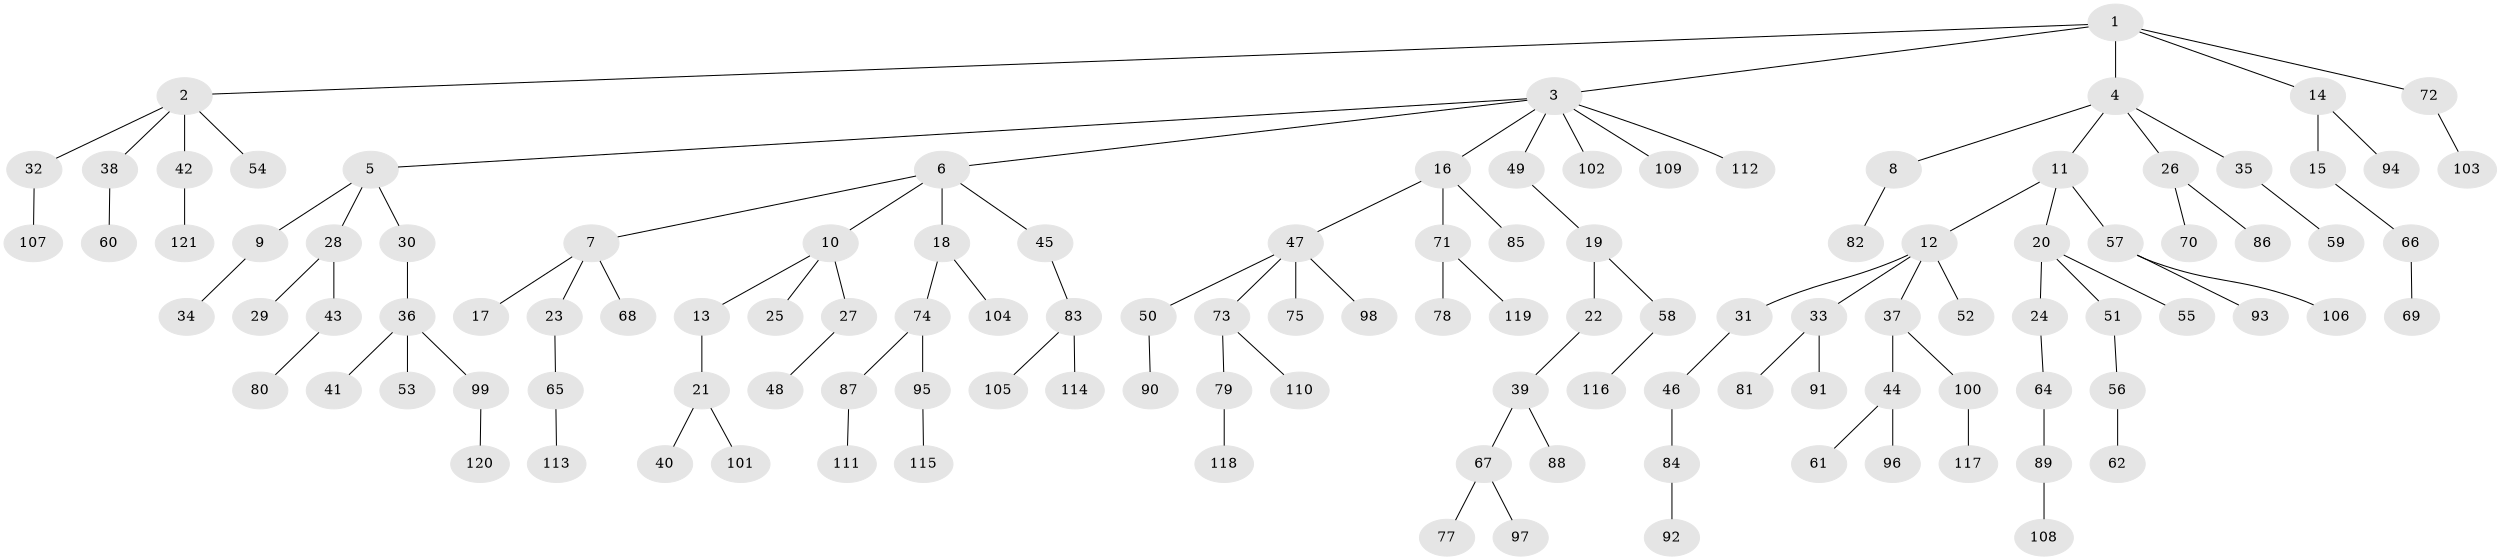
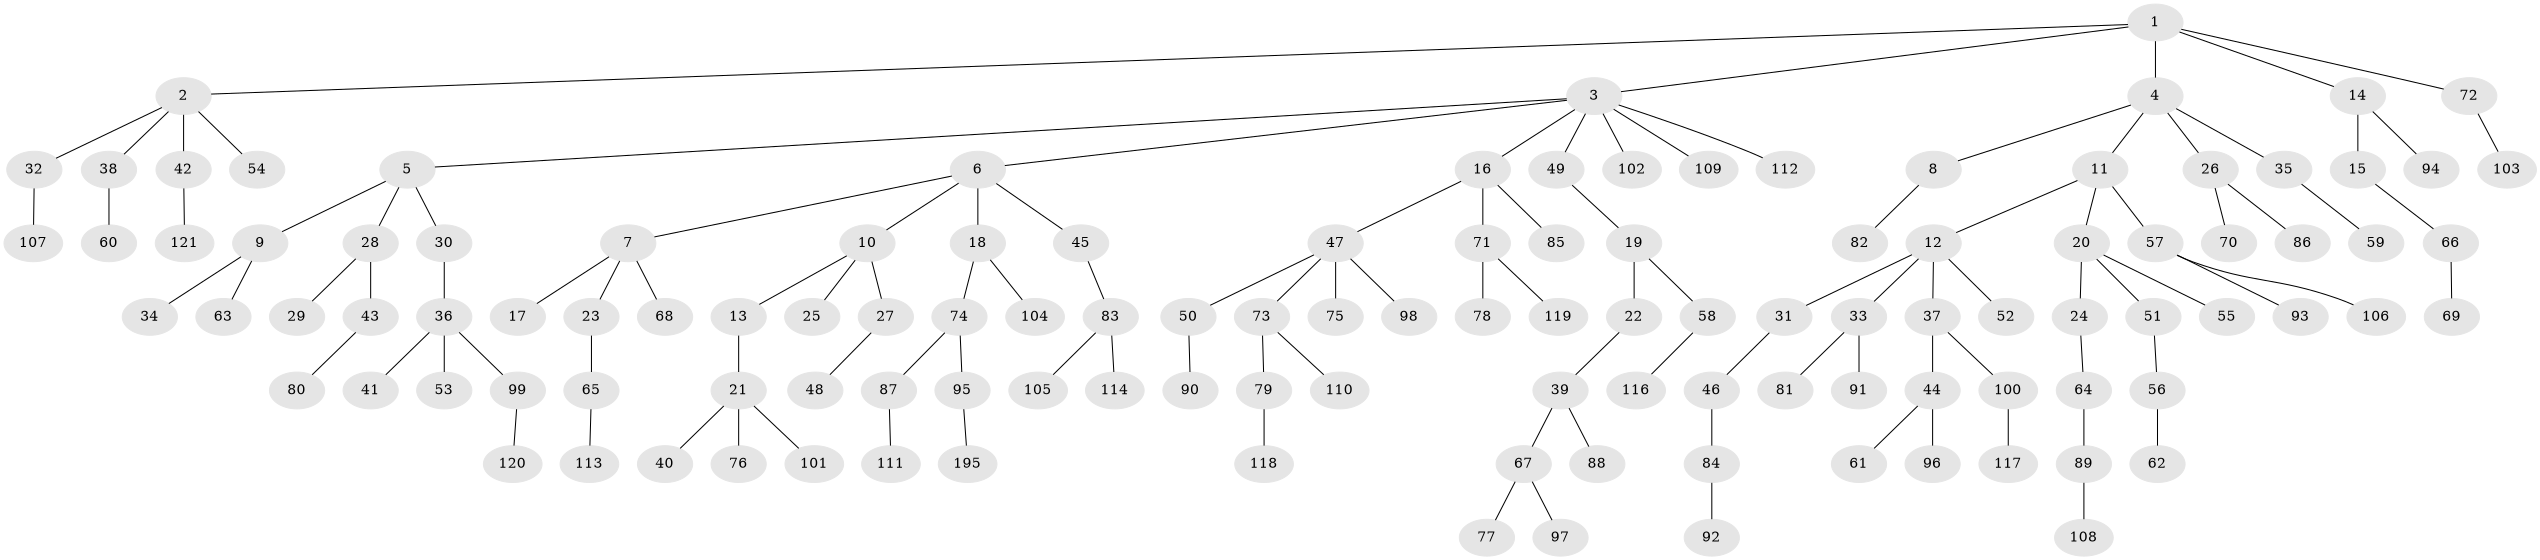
  graph {
    node [color=gray90 style=filled]
    1
    2
    3
    4
    14
    72
    32
    38
    42
    54
    5
    6
    16
    49
    102
    109
    112
    8
    11
    26
    35
    15
    94
    103
    107
    60
    121
    9
    28
    30
    7
    10
    18
    45
    47
    71
    85
    19
    22
    58
    82
    12
    20
    57
    70
    86
    59
    34
+   63
    29
    43
    36
    17
    23
    68
    13
    25
    27
    74
    104
    83
    65
    21
    48
    31
    33
    37
    52
    24
    51
    55
    93
    106
    46
    81
    91
    44
    100
    40
+   76
    101
    66
    69
    50
    73
    75
    98
    78
    119
    87
    95
    39
    116
    64
    56
    67
    88
    113
    89
    80
    41
    53
    99
    84
    120
    61
    96
    117
    77
    97
    105
    114
    92
    90
    79
    110
    62
    108
    118
    111
-   115
+   115 [label=195]
    1 -- 2
    1 -- 3
    1 -- 4
    1 -- 14
    1 -- 72
    2 -- 32
    2 -- 38
    2 -- 42
    2 -- 54
    3 -- 5
    3 -- 6
    3 -- 16
    3 -- 49
    3 -- 102
    3 -- 109
    3 -- 112
    4 -- 8
    4 -- 11
    4 -- 26
    4 -- 35
    14 -- 15
    14 -- 94
    72 -- 103
    32 -- 107
    38 -- 60
    42 -- 121
    5 -- 9
    5 -- 28
    5 -- 30
    6 -- 7
    6 -- 10
    6 -- 18
    6 -- 45
    16 -- 47
    16 -- 71
    16 -- 85
    49 -- 19
    8 -- 82
    11 -- 12
    11 -- 20
    11 -- 57
    26 -- 70
    26 -- 86
    35 -- 59
    15 -- 66
    9 -- 34
+   9 -- 63
    28 -- 29
    28 -- 43
    30 -- 36
    7 -- 17
    7 -- 23
    7 -- 68
    10 -- 13
    10 -- 25
    10 -- 27
    18 -- 74
    18 -- 104
    45 -- 83
    47 -- 50
    47 -- 73
    47 -- 75
    47 -- 98
    71 -- 78
    71 -- 119
    19 -- 22
    19 -- 58
    22 -- 39
    58 -- 116
    12 -- 31
    12 -- 33
    12 -- 37
    12 -- 52
    20 -- 24
    20 -- 51
    20 -- 55
    57 -- 93
    57 -- 106
    43 -- 80
    36 -- 41
    36 -- 53
    36 -- 99
    23 -- 65
    13 -- 21
    27 -- 48
    74 -- 87
    74 -- 95
    83 -- 105
    83 -- 114
    65 -- 113
    21 -- 40
+   21 -- 76
    21 -- 101
    31 -- 46
    33 -- 81
    33 -- 91
    37 -- 44
    37 -- 100
    24 -- 64
    51 -- 56
    46 -- 84
    44 -- 61
    44 -- 96
    100 -- 117
    66 -- 69
    50 -- 90
    73 -- 79
    73 -- 110
    87 -- 111
    95 -- 115
    39 -- 67
    39 -- 88
    64 -- 89
    56 -- 62
    67 -- 77
    67 -- 97
    89 -- 108
    99 -- 120
    84 -- 92
    79 -- 118
  }
